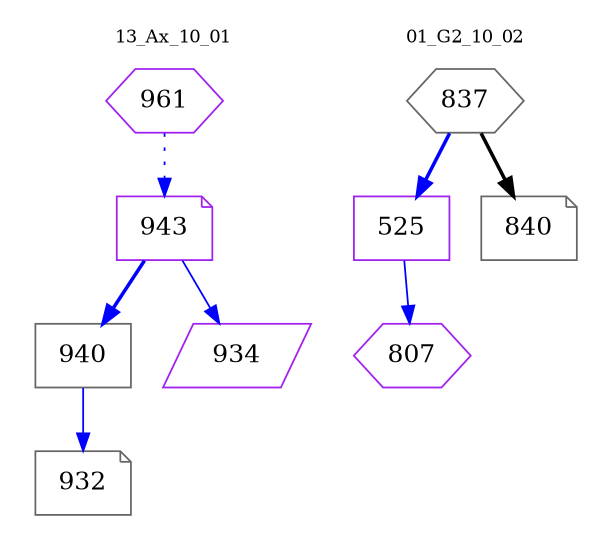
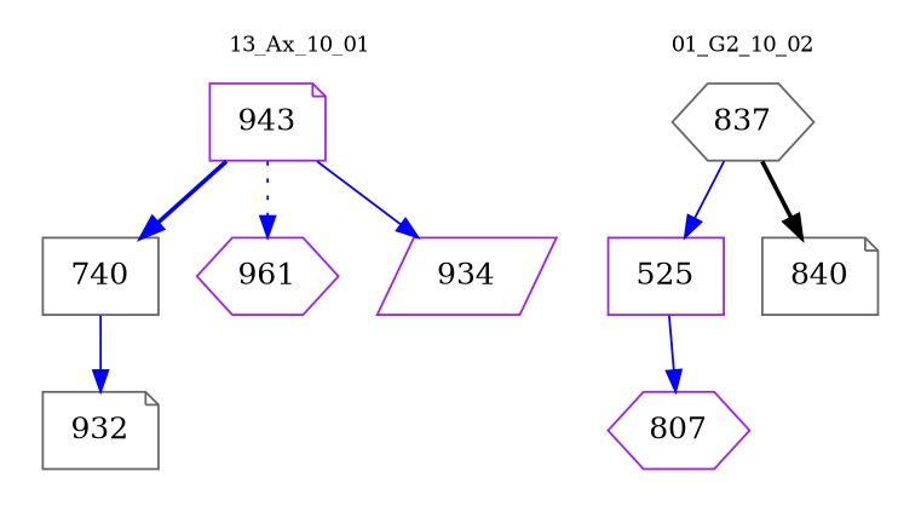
  digraph {
    fontname="DejaVu Serif"
    node [color=purple fontname="DejaVu Serif" shape=note]
    edge [color=blue fontname="DejaVu Serif" style=bold]
    n1 [label=943]
-   n2 [color=gray40 label=940 shape=box]
+   n2 [color=gray40 label=740 shape=box]
    n3 [label=961 shape=hexagon]
    n4 [label=934 shape=parallelogram]
    n5 [color=gray40 label=932]
    n6 [color=gray40 label=837 shape=hexagon]
    n7 [label=525 shape=box]
    n8 [color=gray40 label=840]
    n9 [label=807 shape=hexagon]
    subgraph cluster_1 {
      color=white
      fontsize=10
      label="13_Ax_10_01"
      n1
      n2
      n3
      n4
      n5
    }
    subgraph cluster_2 {
      color=white
      fontsize=10
      label="01_G2_10_02"
      n6
      n7
      n8
      n9
    }
    n1 -> n2
-   n3 -> n1 [style=dotted]
+   n1 -> n3 [style=dotted]
    n1 -> n4 [style=solid]
    n2 -> n5 [style=solid]
-   n6 -> n7
+   n6 -> n7 [style=solid]
    n6 -> n8 [color=black]
    n7 -> n9 [style=solid]
  }
